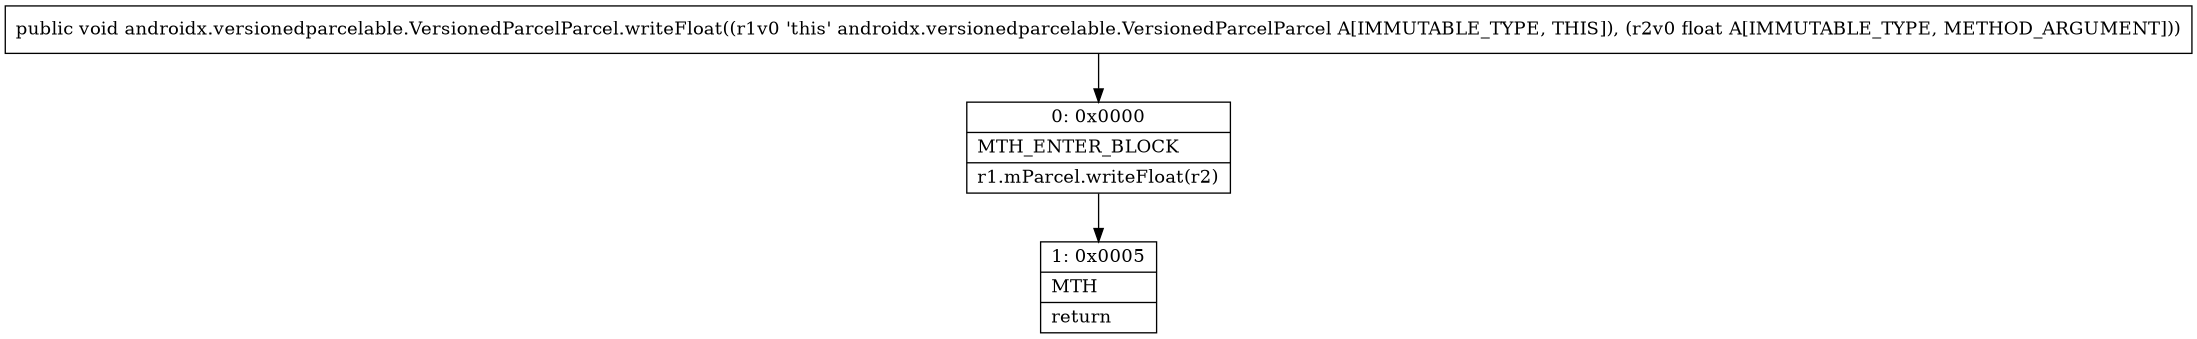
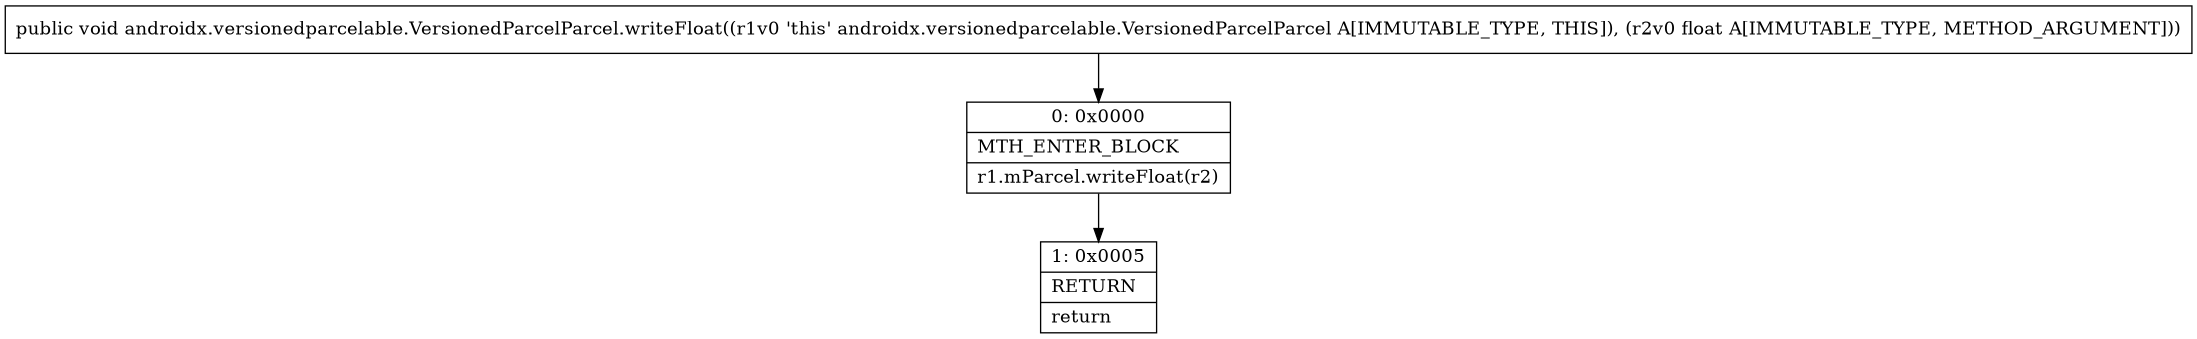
  digraph {
    node [shape=record]
    n1 [label="{0\:\ 0x0000|MTH_ENTER_BLOCK\l|r1.mParcel.writeFloat(r2)\l}"]
-   n2 [label="{1\:\ 0x0005|MTH\l|return\l}"]
+   n2 [label="{1\:\ 0x0005|RETURN\l|return\l}"]
    n3 [label="{public void androidx.versionedparcelable.VersionedParcelParcel.writeFloat((r1v0 'this' androidx.versionedparcelable.VersionedParcelParcel A[IMMUTABLE_TYPE, THIS]), (r2v0 float A[IMMUTABLE_TYPE, METHOD_ARGUMENT])) }"]
    n1 -> n2
    n3 -> n1
  }
